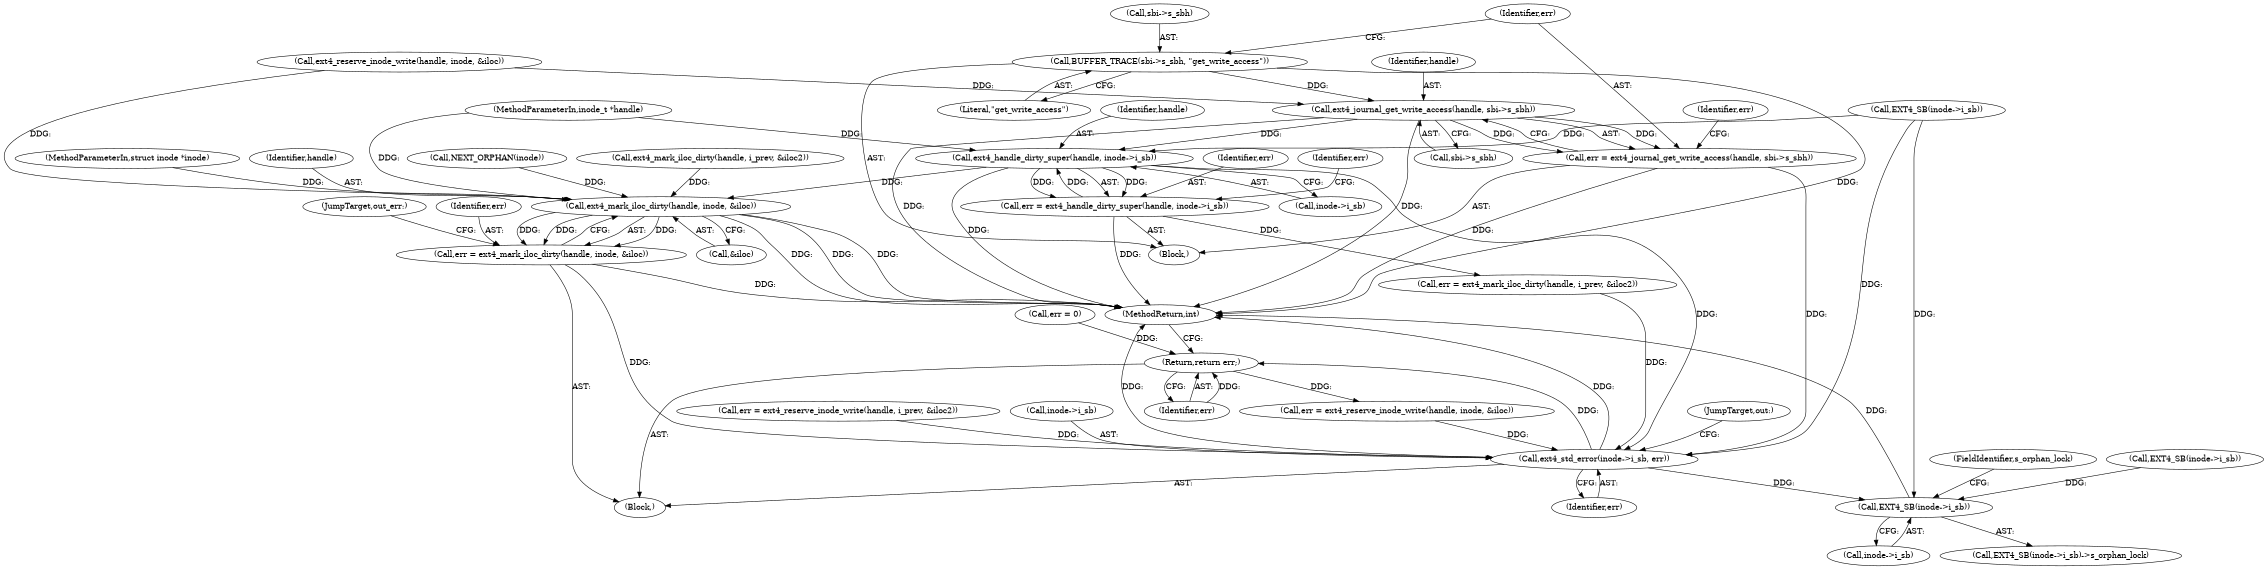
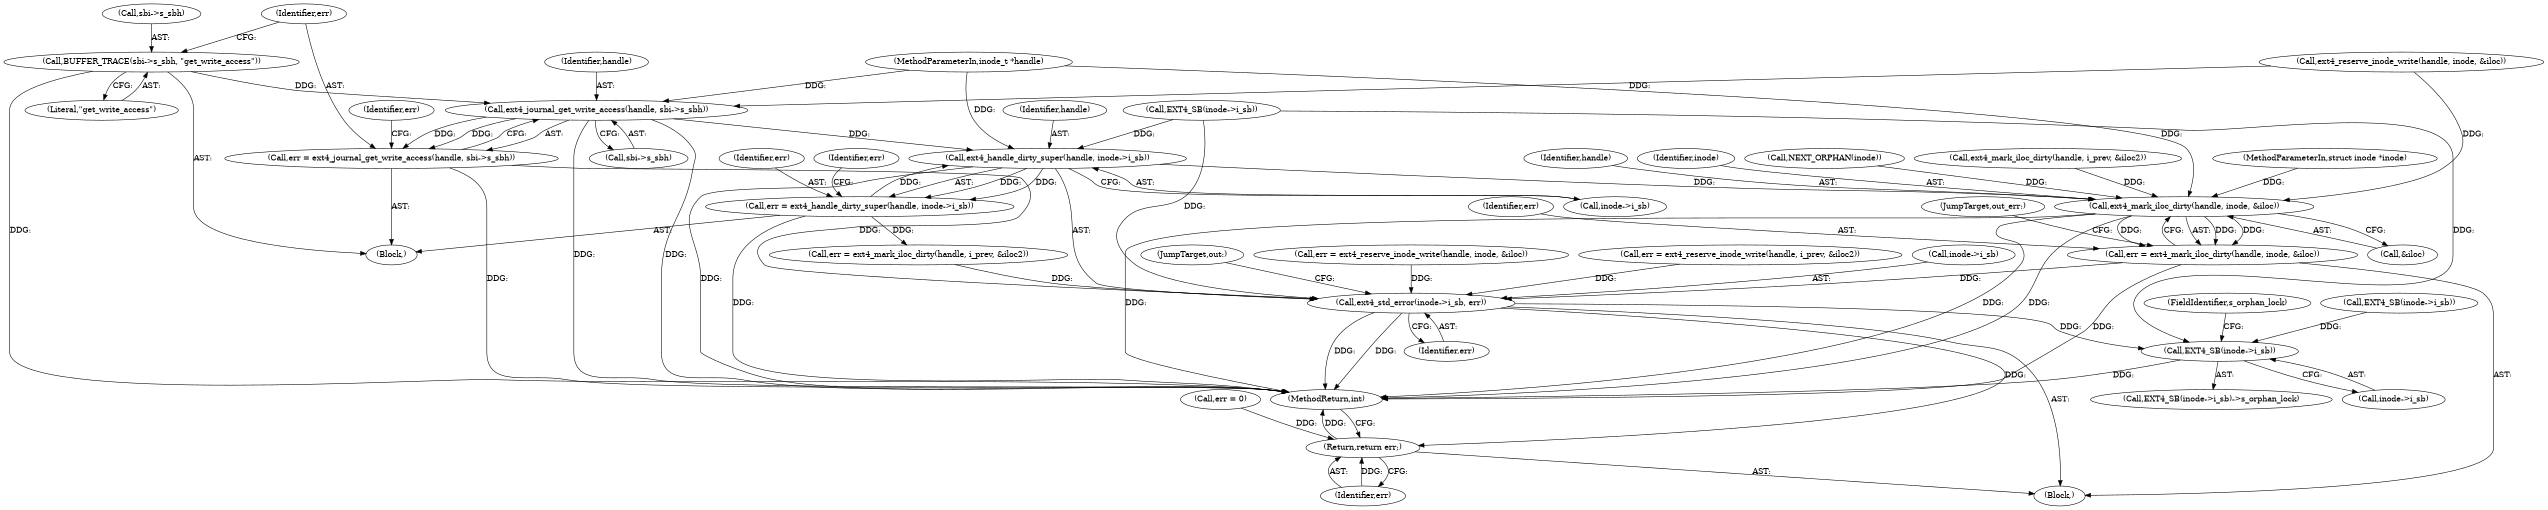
  digraph {
    n1 [label="(Call,BUFFER_TRACE(sbi->s_sbh, \"get_write_access\"))"]
    n2 [label="(Call,ext4_journal_get_write_access(handle, sbi->s_sbh))"]
    n3 [label="(Block,)"]
    n4 [label="(Literal,\"get_write_access\")"]
    n5 [label="(MethodReturn,int)"]
    n6 [label="(Call,err = ext4_journal_get_write_access(handle, sbi->s_sbh))"]
    n7 [label="(Call,ext4_handle_dirty_super(handle, inode->i_sb))"]
    n8 [label="(Call,sbi->s_sbh)"]
    n9 [label="(Return,return err;)"]
    n10 [label="(Call,ext4_std_error(inode->i_sb, err))"]
    n11 [label="(Call,err = ext4_handle_dirty_super(handle, inode->i_sb))"]
    n12 [label="(Call,ext4_mark_iloc_dirty(handle, inode, &iloc))"]
    n13 [label="(Call,inode->i_sb)"]
    n14 [label="(Call,EXT4_SB(inode->i_sb))"]
    n15 [label="(Identifier,err)"]
    n16 [label="(Block,)"]
    n17 [label="(Call,inode->i_sb)"]
    n18 [label="(Call,EXT4_SB(inode->i_sb)->s_orphan_lock)"]
    n19 [label="(Identifier,err)"]
    n20 [label="(Call,err = ext4_mark_iloc_dirty(handle, i_prev, &iloc2))"]
    n21 [label="(Call,err = ext4_mark_iloc_dirty(handle, inode, &iloc))"]
    n22 [label="(Call,&iloc)"]
    n23 [label="(Identifier,handle)"]
    n24 [label="(Call,ext4_reserve_inode_write(handle, inode, &iloc))"]
    n25 [label="(Identifier,handle)"]
    n26 [label="(JumpTarget,out:)"]
    n27 [label="(MethodParameterIn,inode_t *handle)"]
+   n28 [label="(Identifier,inode)"]
    n29 [label="(Call,EXT4_SB(inode->i_sb))"]
    n30 [label="(Call,NEXT_ORPHAN(inode))"]
    n31 [label="(Identifier,err)"]
    n32 [label="(Identifier,err)"]
    n33 [label="(Call,ext4_mark_iloc_dirty(handle, i_prev, &iloc2))"]
    n34 [label="(FieldIdentifier,s_orphan_lock)"]
    n35 [label="(JumpTarget,out_err:)"]
    n36 [label="(MethodParameterIn,struct inode *inode)"]
    n37 [label="(Call,sbi->s_sbh)"]
    n38 [label="(Call,err = ext4_reserve_inode_write(handle, inode, &iloc))"]
    n39 [label="(Call,err = ext4_reserve_inode_write(handle, i_prev, &iloc2))"]
    n40 [label="(Call,err = 0)"]
    n41 [label="(Identifier,err)"]
    n42 [label="(Identifier,err)"]
    n43 [label="(Call,inode->i_sb)"]
    n44 [label="(Call,EXT4_SB(inode->i_sb))"]
    n45 [label="(Identifier,handle)"]
    n46 [label="(Identifier,err)"]
    n1 -> n2 [label="DDG: "]
    n1 -> n3 [label="AST: "]
    n1 -> n4 [label="CFG: "]
    n1 -> n5 [label="DDG: "]
    n2 -> n5 [label="DDG: "]
    n2 -> n5 [label="DDG: "]
    n2 -> n6 [label="AST: "]
    n2 -> n6 [label="DDG: "]
    n2 -> n6 [label="DDG: "]
    n2 -> n7 [label="DDG: "]
    n2 -> n8 [label="CFG: "]
    n4 -> n1 [label="AST: "]
    n5 -> n9 [label="CFG: "]
    n6 -> n2 [label="CFG: "]
    n6 -> n3 [label="AST: "]
    n6 -> n5 [label="DDG: "]
    n6 -> n10 [label="DDG: "]
    n7 -> n5 [label="DDG: "]
-   n7 -> n10 [label="DDG: "]
+   n7 -> n10 [label="AST: "]
    n7 -> n11 [label="AST: "]
    n7 -> n11 [label="DDG: "]
    n7 -> n11 [label="DDG: "]
    n7 -> n12 [label="DDG: "]
    n7 -> n13 [label="CFG: "]
    n8 -> n2 [label="AST: "]
-   n9 -> n38 [label="DDG: "]
+   n9 -> n5 [label="DDG: "]
    n9 -> n16 [label="AST: "]
    n9 -> n19 [label="CFG: "]
    n10 -> n5 [label="DDG: "]
    n10 -> n5 [label="DDG: "]
    n10 -> n9 [label="DDG: "]
    n10 -> n14 [label="DDG: "]
    n10 -> n15 [label="CFG: "]
    n10 -> n16 [label="AST: "]
    n11 -> n3 [label="AST: "]
    n11 -> n5 [label="DDG: "]
    n11 -> n7 [label="DDG: "]
    n11 -> n20 [label="DDG: "]
    n12 -> n5 [label="DDG: "]
    n12 -> n5 [label="DDG: "]
    n12 -> n5 [label="DDG: "]
    n12 -> n21 [label="AST: "]
    n12 -> n21 [label="DDG: "]
    n12 -> n21 [label="DDG: "]
    n12 -> n21 [label="DDG: "]
    n12 -> n22 [label="CFG: "]
    n13 -> n7 [label="AST: "]
    n14 -> n5 [label="DDG: "]
    n14 -> n17 [label="CFG: "]
    n14 -> n18 [label="AST: "]
    n15 -> n10 [label="AST: "]
    n17 -> n14 [label="AST: "]
    n19 -> n9 [label="AST: "]
    n19 -> n9 [label="DDG: "]
    n20 -> n10 [label="DDG: "]
    n21 -> n5 [label="DDG: "]
    n21 -> n10 [label="DDG: "]
    n21 -> n12 [label="CFG: "]
    n21 -> n16 [label="AST: "]
    n22 -> n12 [label="AST: "]
    n23 -> n7 [label="AST: "]
    n24 -> n2 [label="DDG: "]
    n24 -> n12 [label="DDG: "]
    n25 -> n12 [label="AST: "]
    n26 -> n10 [label="CFG: "]
+   n27 -> n2 [label="DDG: "]
    n27 -> n7 [label="DDG: "]
    n27 -> n12 [label="DDG: "]
+   n28 -> n12 [label="AST: "]
    n29 -> n7 [label="DDG: "]
    n29 -> n10 [label="DDG: "]
    n29 -> n14 [label="DDG: "]
    n30 -> n12 [label="DDG: "]
    n31 -> n21 [label="AST: "]
    n32 -> n1 [label="CFG: "]
    n32 -> n6 [label="AST: "]
    n33 -> n12 [label="DDG: "]
    n34 -> n14 [label="CFG: "]
    n35 -> n21 [label="CFG: "]
    n36 -> n12 [label="DDG: "]
    n37 -> n1 [label="AST: "]
    n38 -> n10 [label="DDG: "]
    n39 -> n10 [label="DDG: "]
    n40 -> n9 [label="DDG: "]
    n41 -> n11 [label="CFG: "]
    n42 -> n11 [label="AST: "]
    n43 -> n10 [label="AST: "]
    n44 -> n14 [label="DDG: "]
    n45 -> n2 [label="AST: "]
    n46 -> n6 [label="CFG: "]
  }
